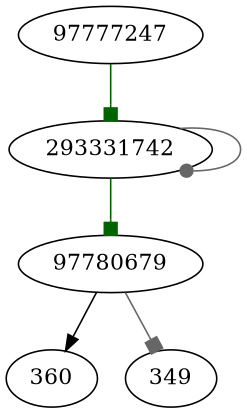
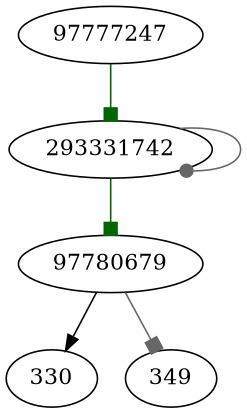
  digraph {
    edge [arrowhead=box color=gray40]
    97780679
-   360
+   360 [label=330]
    n3 [label=349]
    293331742
    97777247
    97780679 -> 360 [arrowhead=normal color=black]
    97780679 -> n3
    293331742 -> 97780679 [color=darkgreen]
    293331742 -> 293331742 [arrowhead=dot]
    97777247 -> 293331742 [color=darkgreen]
  }
